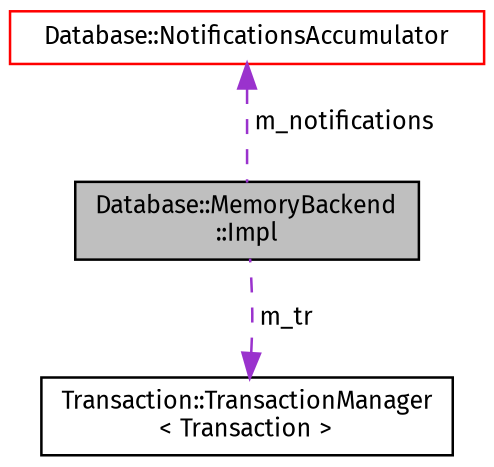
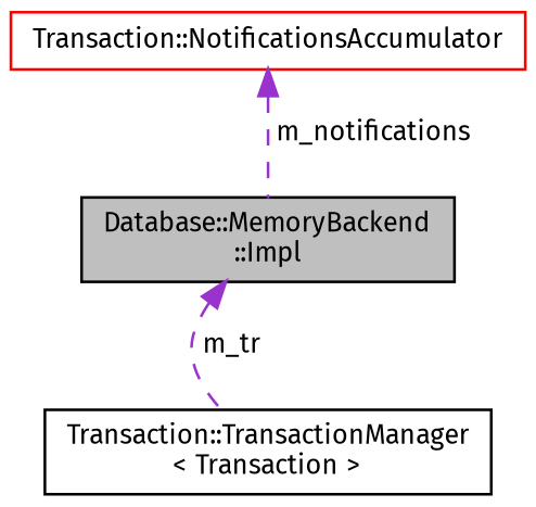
  digraph {
    fontname="Fira Sans"
    node [color=black fillcolor=white fontname="Fira Sans" fontsize=10 shape=record style=filled]
    edge [color=darkorchid3 dir=back fontname="Fira Sans" fontsize=10 labelfontname=Helvetica labelfontsize=10 style=dashed]
    n1 [fillcolor=grey75 fontcolor=black height=0.2 label="Database::MemoryBackend\l::Impl" width=0.4]
-   n2 [color=red height=0.2 label="Database::NotificationsAccumulator" width=0.4]
+   n2 [color=red height=0.2 label="Transaction::NotificationsAccumulator" width=0.4]
    n3 [height=0.2 label="Transaction::TransactionManager\l\< Transaction \>" width=0.4]
    n2 -> n1 [label=" m_notifications"]
-   n3 -> n1 [label=" m_tr"]
+   n1 -> n3 [label=" m_tr"]
  }
